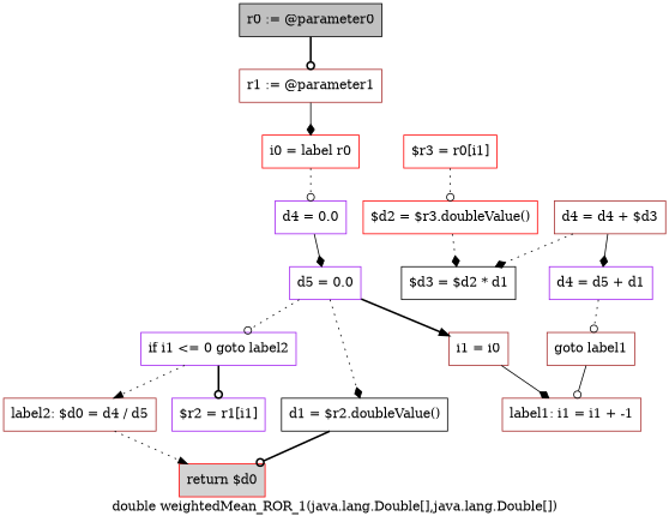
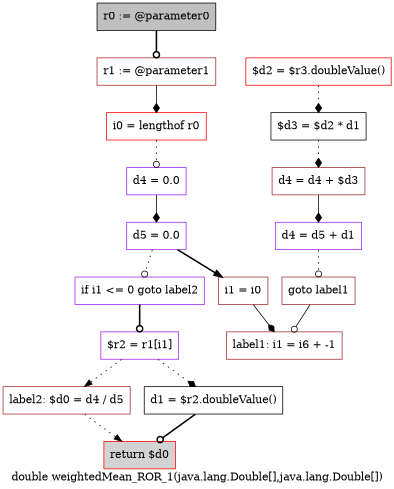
  digraph {
    label="double weightedMean_ROR_1(java.lang.Double[],java.lang.Double[])"
    node [color=brown shape=box]
    edge [arrowhead=odot style=dotted]
    n1 [color=black fillcolor=gray label="r0 := @parameter0" style=filled]
    n2 [label="r1 := @parameter1"]
-   n3 [color=red label="i0 = label r0"]
+   n3 [color=red label="i0 = lengthof r0"]
    n4 [color=purple label="d4 = 0.0"]
    n5 [color=purple label="d5 = 0.0"]
    n6 [label="i1 = i0"]
    n7 [color=purple label="if i1 <= 0 goto label2"]
-   n8 [label="label1: i1 = i1 + -1"]
+   n8 [label="label1: i1 = i6 + -1"]
    n9 [color=purple label="$r2 = r1[i1]"]
    n10 [label="label2: $d0 = d4 / d5"]
    n11 [color=black label="d1 = $r2.doubleValue()"]
    n12 [color=red fillcolor=lightgray label="return $d0" style=filled]
-   n13 [color=red label="$r3 = r0[i1]"]
    n14 [color=red label="$d2 = $r3.doubleValue()"]
    n15 [color=black label="$d3 = $d2 * d1"]
    n16 [label="d4 = d4 + $d3"]
    n17 [color=purple label="d4 = d5 + d1"]
    n18 [label="goto label1"]
    n1 -> n2 [style=bold]
    n2 -> n3 [arrowhead=diamond style=solid]
    n3 -> n4
    n4 -> n5 [arrowhead=diamond style=solid]
    n5 -> n6 [arrowhead=normal style=bold]
    n5 -> n7
    n6 -> n8 [arrowhead=diamond style=solid]
    n7 -> n9 [style=bold]
-   n7 -> n10 [arrowhead=normal]
-   n5 -> n11 [arrowhead=diamond]
+   n9 -> n10 [arrowhead=normal]
+   n9 -> n11 [arrowhead=diamond]
    n10 -> n12 [arrowhead=normal]
    n11 -> n12 [style=bold]
-   n13 -> n14
    n14 -> n15 [arrowhead=diamond]
-   n16 -> n15 [arrowhead=diamond]
+   n15 -> n16 [arrowhead=diamond]
    n16 -> n17 [arrowhead=diamond style=solid]
    n17 -> n18
    n18 -> n8 [style=solid]
  }
